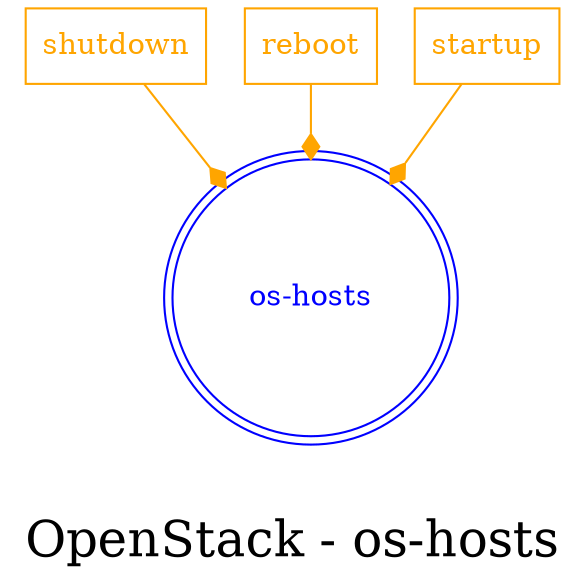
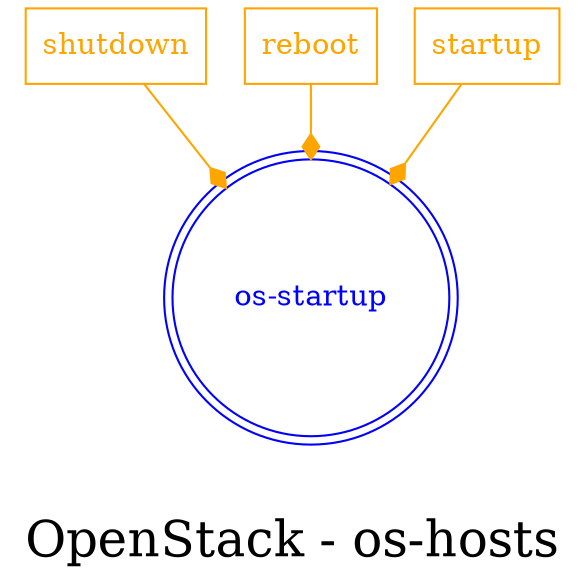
  digraph {
    fontsize=24
    label="OpenStack - os-hosts"
    splines=true
    node [color=orange fontcolor=orange shape=box]
    edge [arrowhead=diamond arrowtail=none color=orange fontcolor=orange]
-   "os-hosts" [color=blue fontcolor=blue shape=doublecircle]
+   "os-hosts" [color=blue fontcolor=blue shape=doublecircle label="os-startup"]
    shutdown
    reboot
    startup
    shutdown -> "os-hosts"
    reboot -> "os-hosts"
    startup -> "os-hosts"
  }
